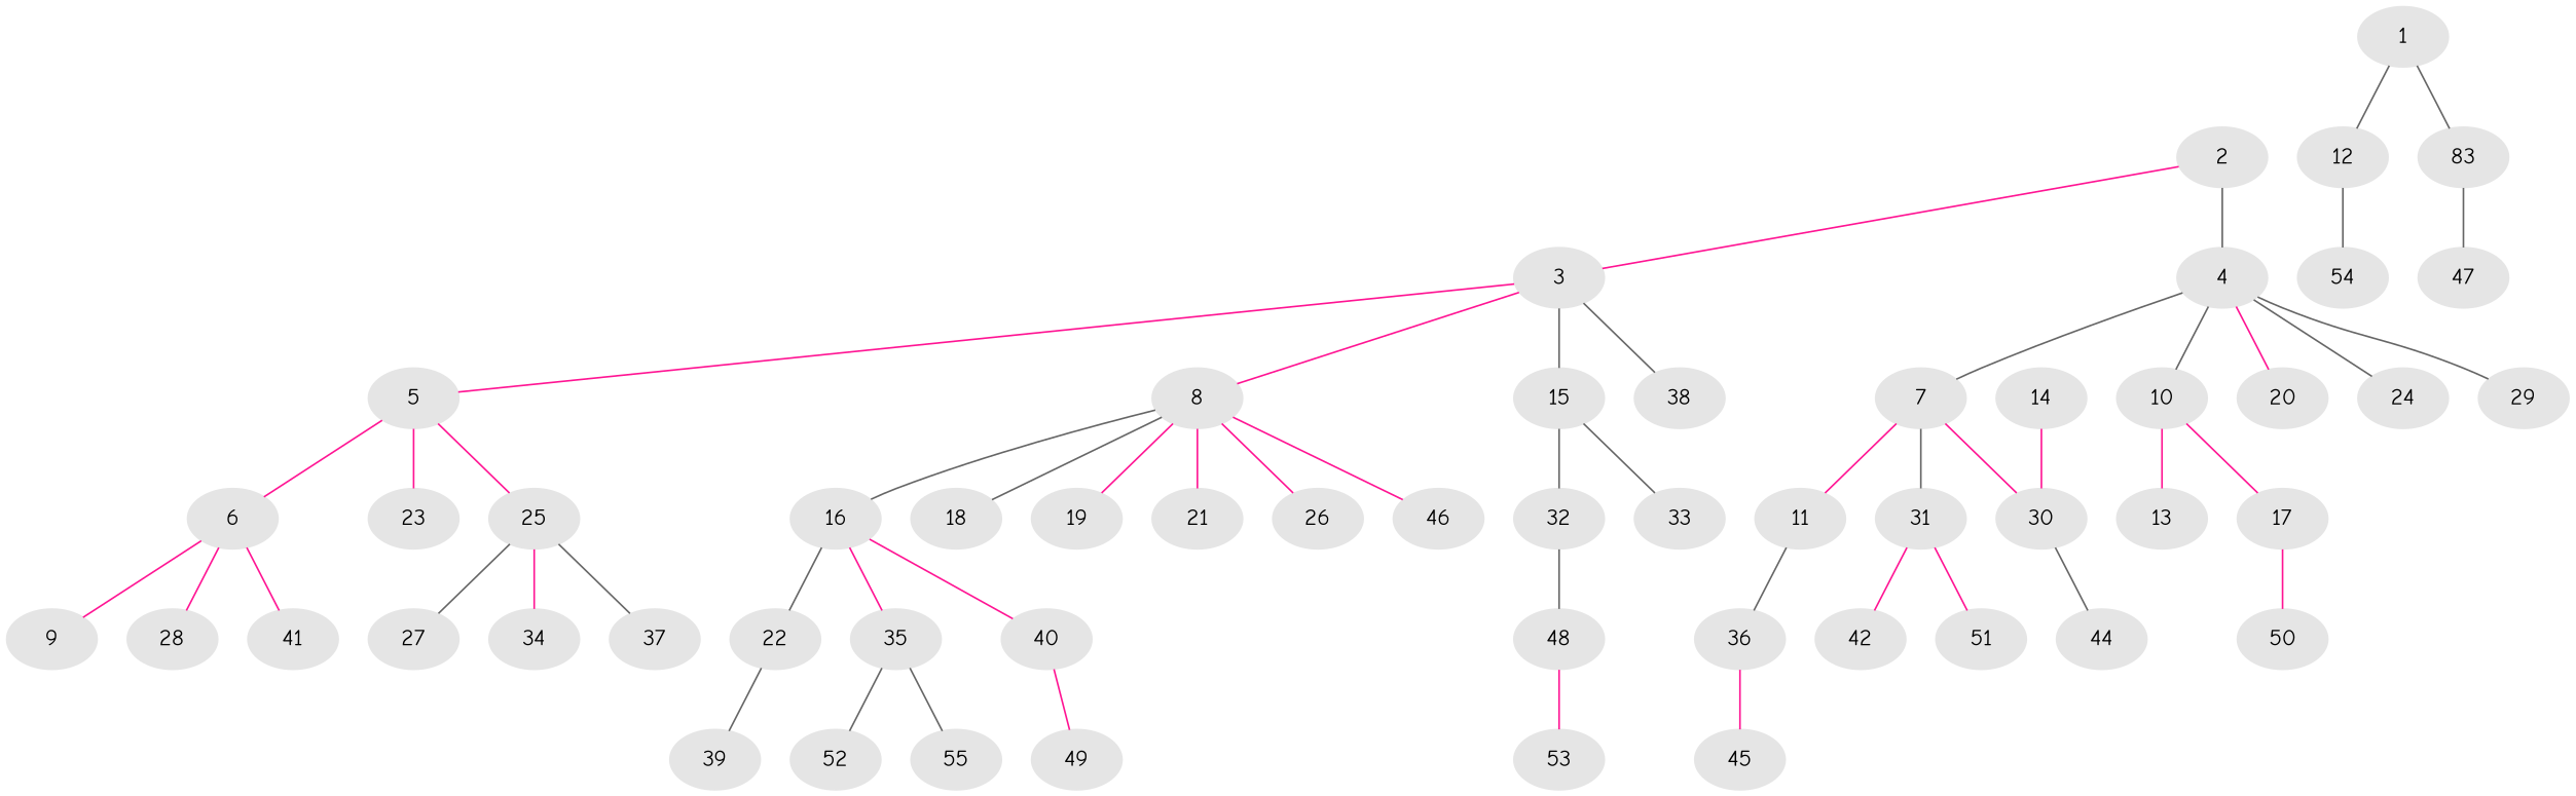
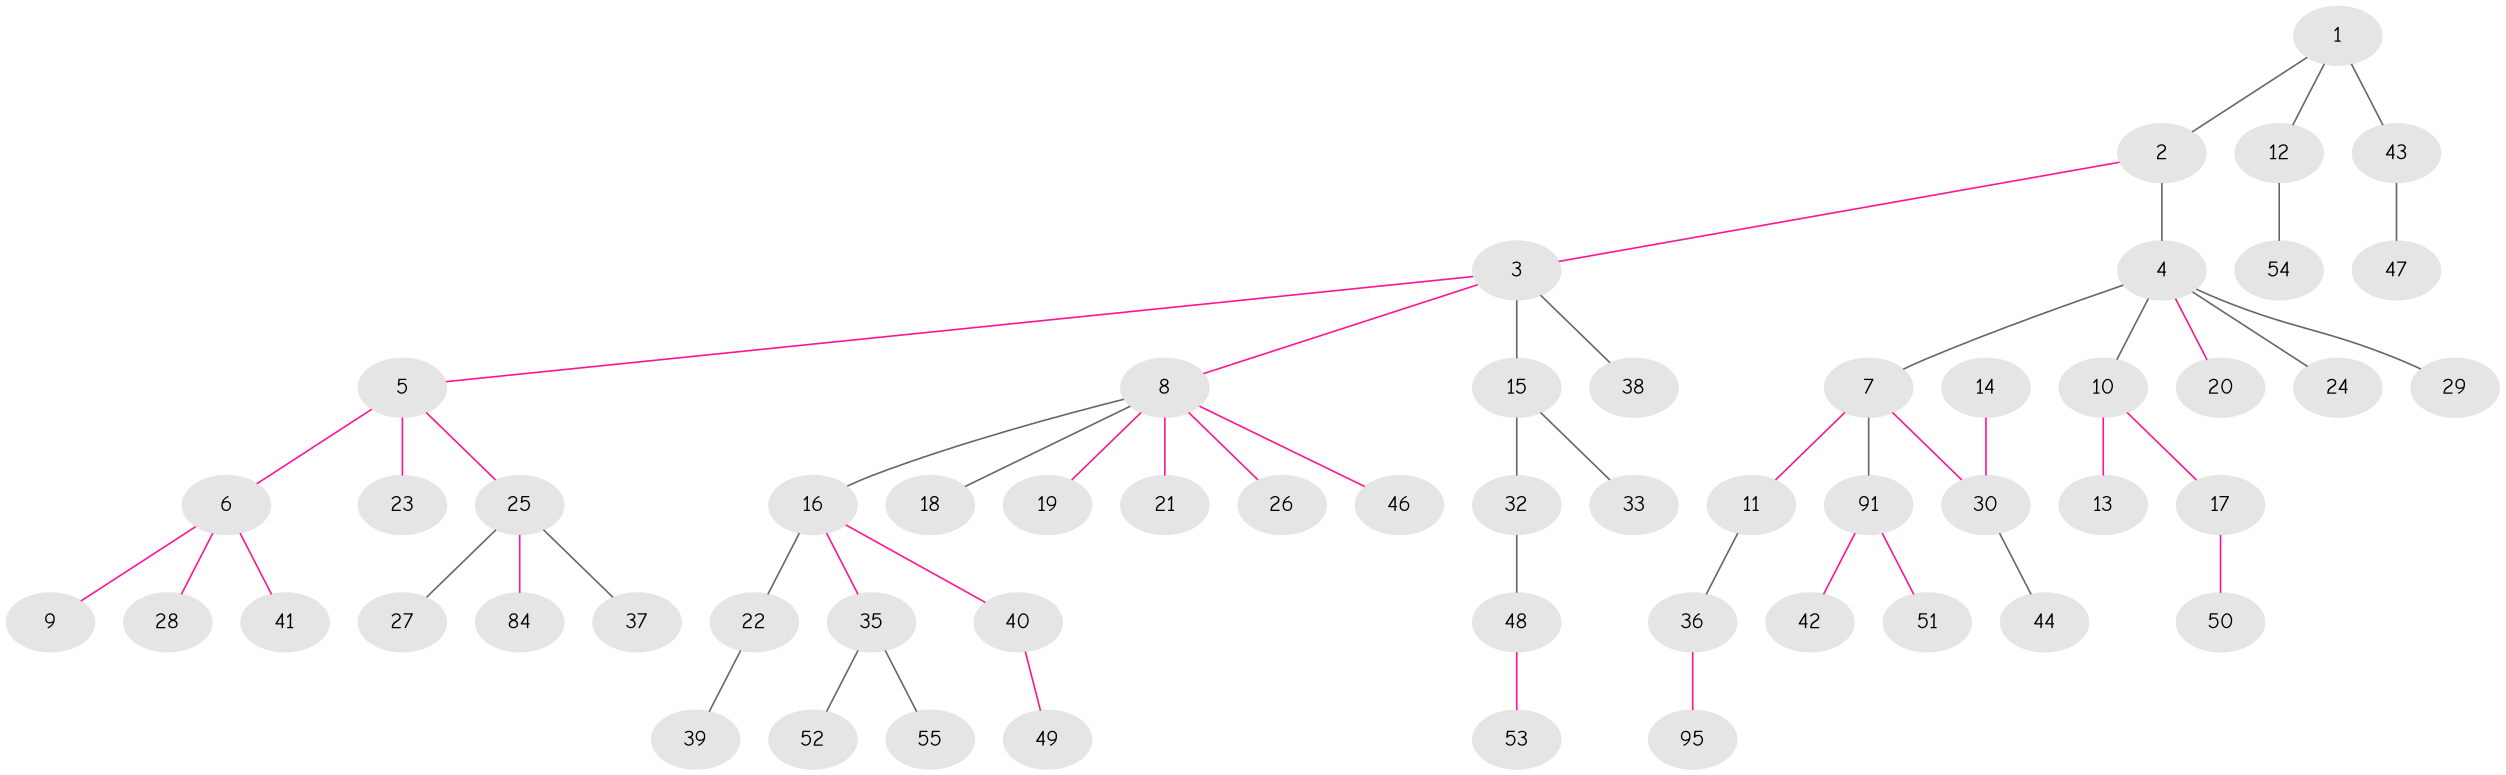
  graph {
    fontname="Comic Neue"
    node [color=gray90 fontname="Comic Neue" style=filled]
    edge [color=deeppink fontname="Comic Neue" weight=1.0]
    1
    2
    12
-   43 [label=83]
+   43
    3
    4
    54
    47
    5
    8
    15
    38
    7
    10
    20
    24
    29
    6
    23
    25
    16
    18
    19
    21
    26
    46
    32
    33
    11
-   31
+   31 [label=91]
    30
    13
    17
    9
    28
    41
    27
-   34
+   34 [label=84]
    37
    36
    14
    42
    51
    22
    35
    40
    50
-   45
+   45 [label=95]
    44
    48
    39
    52
    55
    49
    53
+   1 -- 2 [color=gray40]
    1 -- 12 [color=gray40]
    1 -- 43 [color=gray40 weight=2.0]
    2 -- 3
    2 -- 4 [color=gray40 weight=3.0]
    12 -- 54 [color=gray40]
    43 -- 47 [color=gray40]
    3 -- 5
    3 -- 8
    3 -- 15 [color=gray40]
    3 -- 38 [color=gray40]
    4 -- 7 [color=gray40]
    4 -- 10 [color=gray40]
    4 -- 20
    4 -- 24 [color=gray40]
    4 -- 29 [color=gray40]
    5 -- 6
    5 -- 23 [weight=2.0]
    5 -- 25
    8 -- 16 [color=gray40]
    8 -- 18 [color=gray40]
    8 -- 19
    8 -- 21 [weight=2.0]
    8 -- 26
    8 -- 46
    15 -- 32 [color=gray40]
    15 -- 33 [color=gray40]
    7 -- 11
    7 -- 31 [color=gray40]
    7 -- 30
    10 -- 13
    10 -- 17
    6 -- 9
    6 -- 28
    6 -- 41
    25 -- 27 [color=gray40]
    25 -- 34
    25 -- 37 [color=gray40]
    16 -- 22 [color=gray40]
    16 -- 35
    16 -- 40
    32 -- 48 [color=gray40]
    11 -- 36 [color=gray40]
    31 -- 42
    31 -- 51
    30 -- 44 [color=gray40]
    17 -- 50
    36 -- 45
    14 -- 30
    22 -- 39 [color=gray40]
    35 -- 52 [color=gray40]
    35 -- 55 [color=gray40]
    40 -- 49
    48 -- 53
  }
